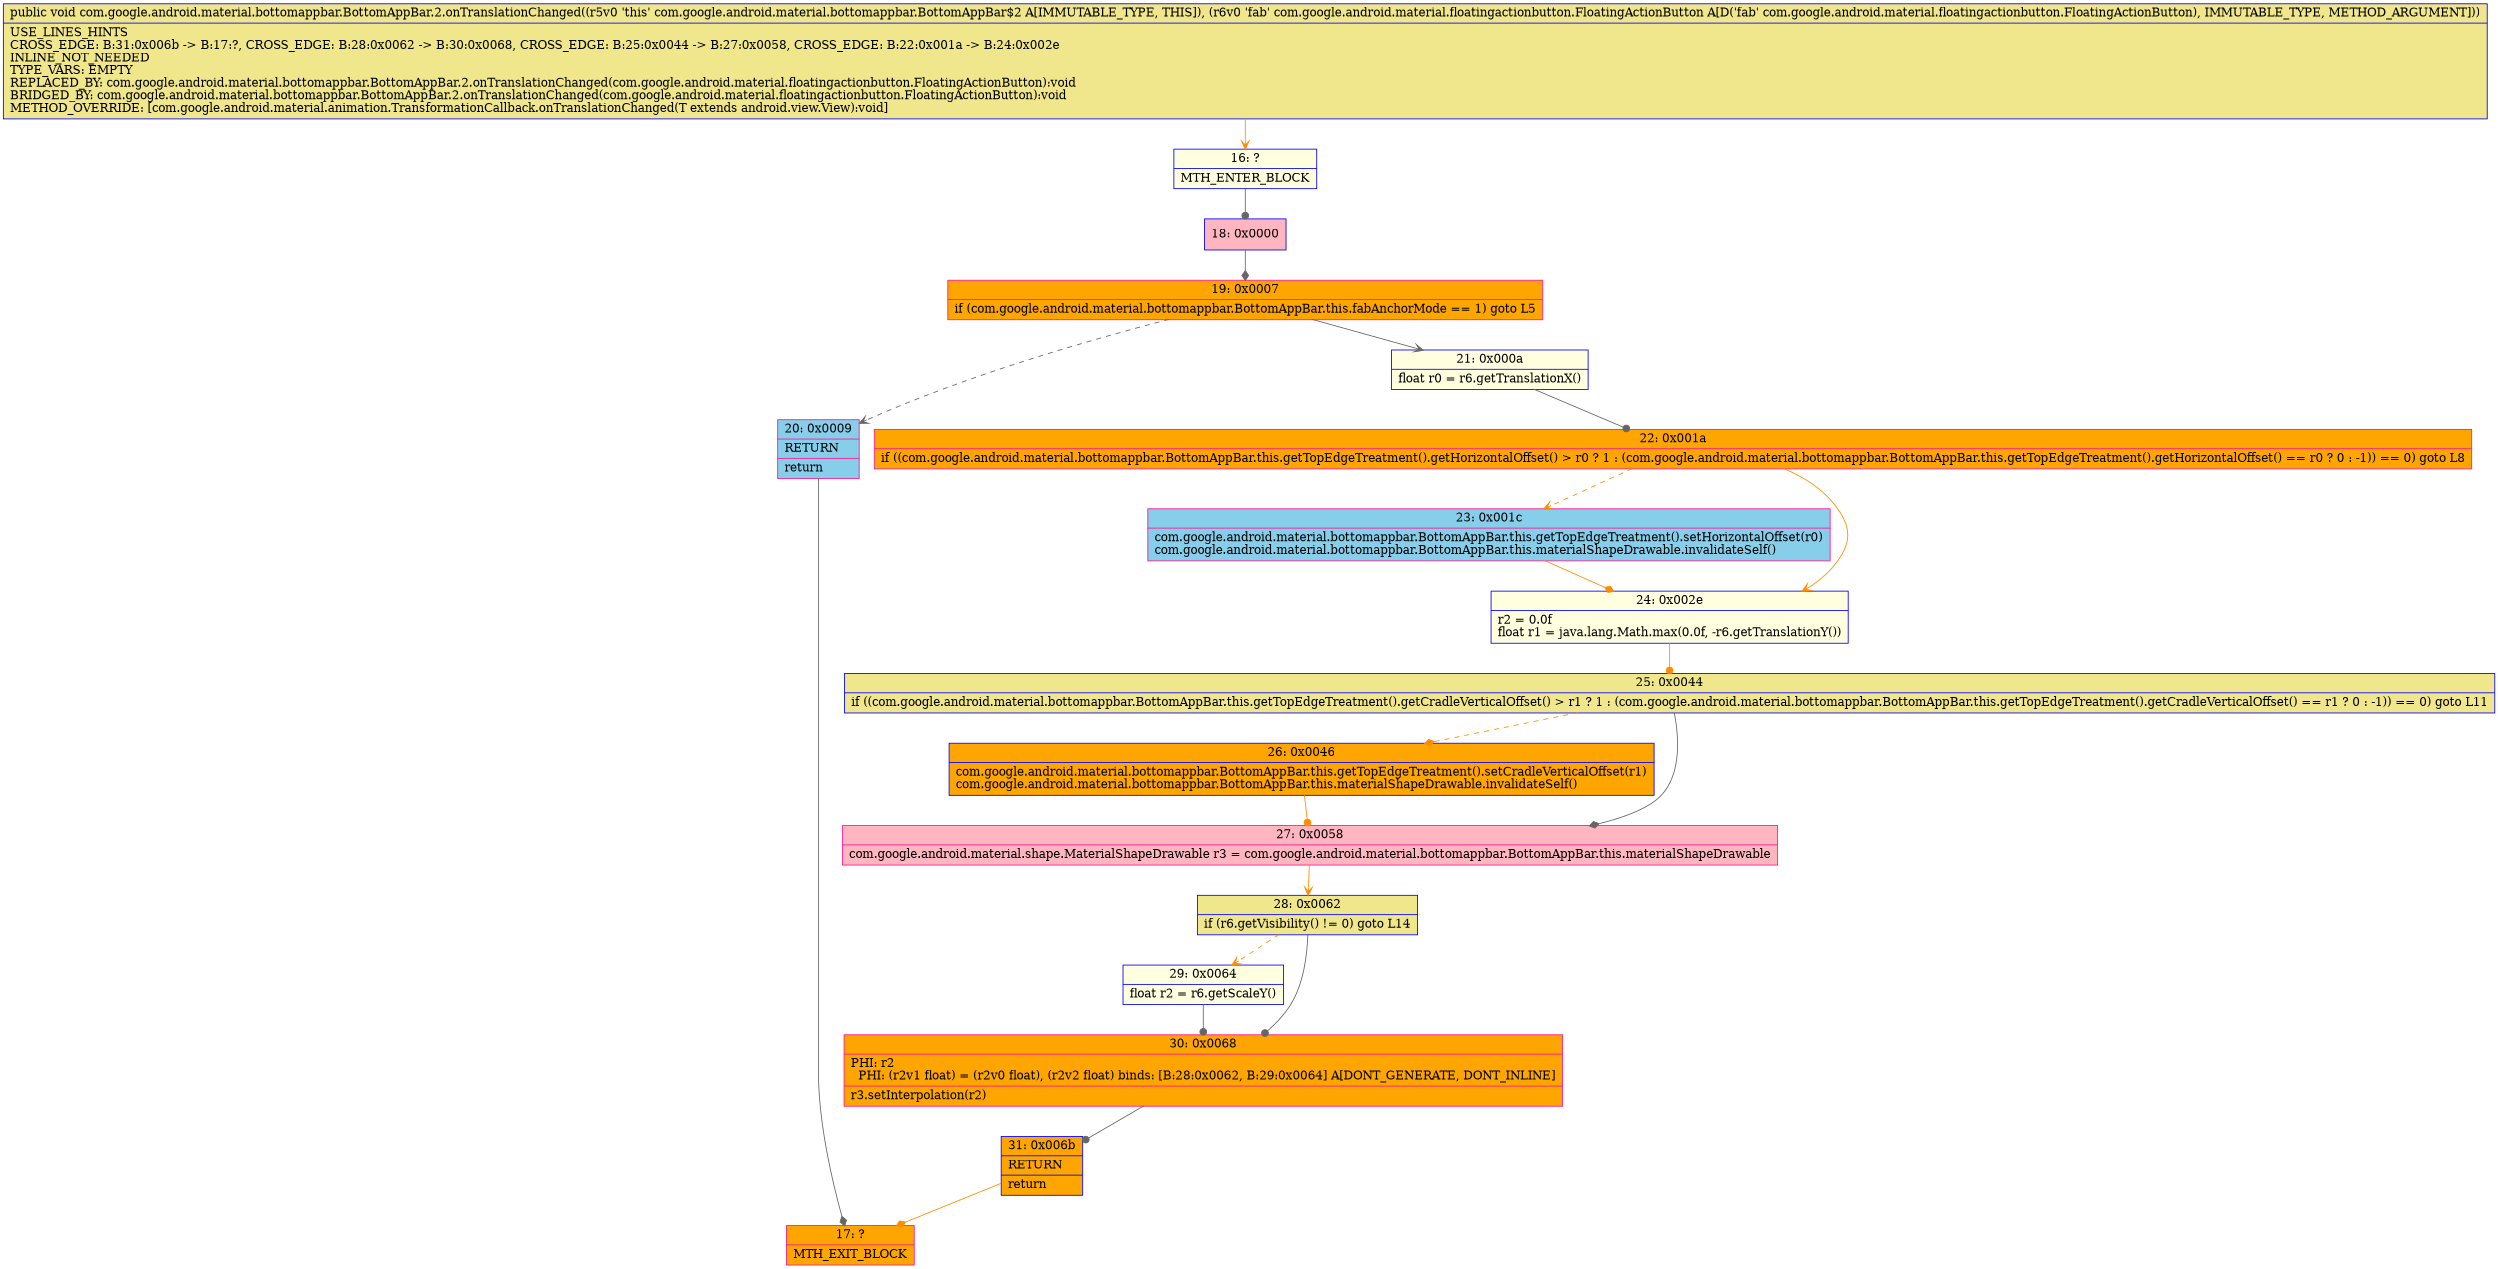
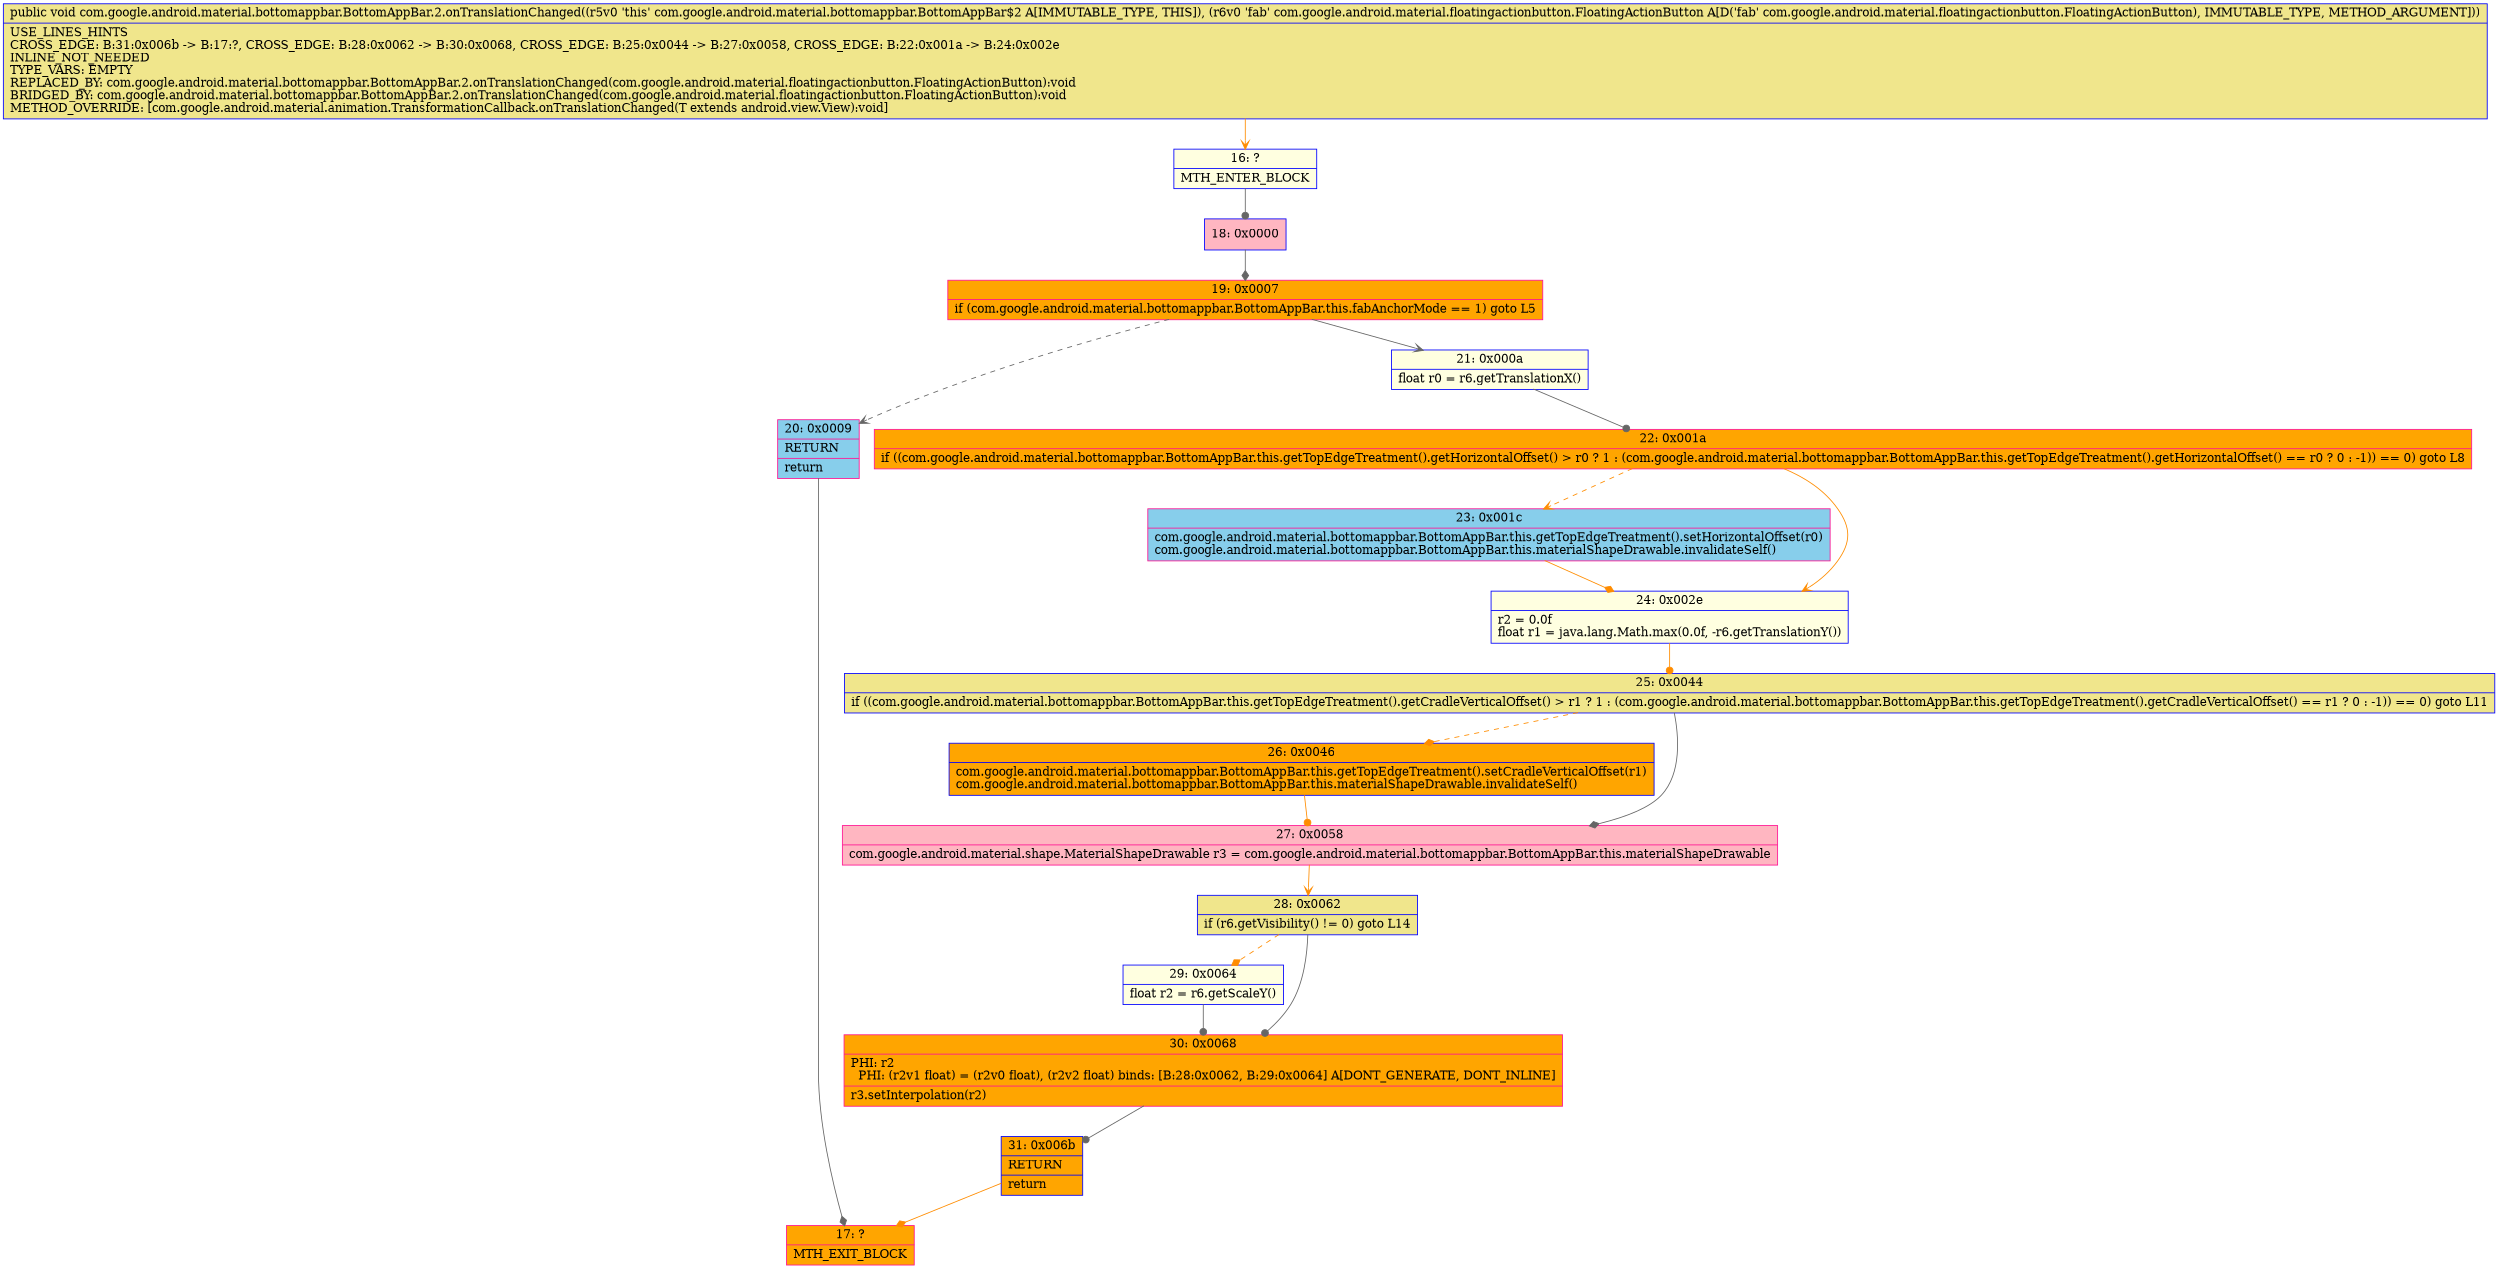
  digraph {
    node [color=blue fillcolor=orange shape=record style=filled]
    edge [arrowhead=dot color=gray40]
    n1 [fillcolor=lightyellow label="{16\:\ ?|MTH_ENTER_BLOCK\l}"]
    n2 [fillcolor=lightpink label="{18\:\ 0x0000}"]
    n3 [color=deeppink label="{19\:\ 0x0007|if (com.google.android.material.bottomappbar.BottomAppBar.this.fabAnchorMode == 1) goto L5\l}"]
    n4 [color=deeppink fillcolor=skyblue label="{20\:\ 0x0009|RETURN\l|return\l}"]
    n5 [fillcolor=lightyellow label="{21\:\ 0x000a|float r0 = r6.getTranslationX()\l}"]
    n6 [color=deeppink label="{17\:\ ?|MTH_EXIT_BLOCK\l}"]
    n7 [color=deeppink label="{22\:\ 0x001a|if ((com.google.android.material.bottomappbar.BottomAppBar.this.getTopEdgeTreatment().getHorizontalOffset() \> r0 ? 1 : (com.google.android.material.bottomappbar.BottomAppBar.this.getTopEdgeTreatment().getHorizontalOffset() == r0 ? 0 : \-1)) == 0) goto L8\l}"]
    n8 [color=deeppink fillcolor=skyblue label="{23\:\ 0x001c|com.google.android.material.bottomappbar.BottomAppBar.this.getTopEdgeTreatment().setHorizontalOffset(r0)\lcom.google.android.material.bottomappbar.BottomAppBar.this.materialShapeDrawable.invalidateSelf()\l}"]
    n9 [fillcolor=lightyellow label="{24\:\ 0x002e|r2 = 0.0f\lfloat r1 = java.lang.Math.max(0.0f, \-r6.getTranslationY())\l}"]
    n10 [fillcolor=khaki label="{25\:\ 0x0044|if ((com.google.android.material.bottomappbar.BottomAppBar.this.getTopEdgeTreatment().getCradleVerticalOffset() \> r1 ? 1 : (com.google.android.material.bottomappbar.BottomAppBar.this.getTopEdgeTreatment().getCradleVerticalOffset() == r1 ? 0 : \-1)) == 0) goto L11\l}"]
    n11 [label="{26\:\ 0x0046|com.google.android.material.bottomappbar.BottomAppBar.this.getTopEdgeTreatment().setCradleVerticalOffset(r1)\lcom.google.android.material.bottomappbar.BottomAppBar.this.materialShapeDrawable.invalidateSelf()\l}"]
    n12 [color=deeppink fillcolor=lightpink label="{27\:\ 0x0058|com.google.android.material.shape.MaterialShapeDrawable r3 = com.google.android.material.bottomappbar.BottomAppBar.this.materialShapeDrawable\l}"]
    n13 [fillcolor=khaki label="{28\:\ 0x0062|if (r6.getVisibility() != 0) goto L14\l}"]
    n14 [fillcolor=lightyellow label="{29\:\ 0x0064|float r2 = r6.getScaleY()\l}"]
    n15 [color=deeppink label="{30\:\ 0x0068|PHI: r2 \l  PHI: (r2v1 float) = (r2v0 float), (r2v2 float) binds: [B:28:0x0062, B:29:0x0064] A[DONT_GENERATE, DONT_INLINE]\l|r3.setInterpolation(r2)\l}"]
    n16 [label="{31\:\ 0x006b|RETURN\l|return\l}"]
    n17 [fillcolor=khaki label="{public void com.google.android.material.bottomappbar.BottomAppBar.2.onTranslationChanged((r5v0 'this' com.google.android.material.bottomappbar.BottomAppBar$2 A[IMMUTABLE_TYPE, THIS]), (r6v0 'fab' com.google.android.material.floatingactionbutton.FloatingActionButton A[D('fab' com.google.android.material.floatingactionbutton.FloatingActionButton), IMMUTABLE_TYPE, METHOD_ARGUMENT]))  | USE_LINES_HINTS\lCROSS_EDGE: B:31:0x006b \-\> B:17:?, CROSS_EDGE: B:28:0x0062 \-\> B:30:0x0068, CROSS_EDGE: B:25:0x0044 \-\> B:27:0x0058, CROSS_EDGE: B:22:0x001a \-\> B:24:0x002e\lINLINE_NOT_NEEDED\lTYPE_VARS: EMPTY\lREPLACED_BY: com.google.android.material.bottomappbar.BottomAppBar.2.onTranslationChanged(com.google.android.material.floatingactionbutton.FloatingActionButton):void\lBRIDGED_BY: com.google.android.material.bottomappbar.BottomAppBar.2.onTranslationChanged(com.google.android.material.floatingactionbutton.FloatingActionButton):void\lMETHOD_OVERRIDE: [com.google.android.material.animation.TransformationCallback.onTranslationChanged(T extends android.view.View):void]\l}"]
    n1 -> n2
    n2 -> n3 [arrowhead=diamond]
    n3 -> n4 [arrowhead=vee style=dashed]
    n3 -> n5 [arrowhead=vee]
    n4 -> n6 [arrowhead=diamond]
    n5 -> n7
    n7 -> n8 [arrowhead=vee color=darkorange style=dashed]
    n7 -> n9 [arrowhead=vee color=darkorange]
    n8 -> n9 [arrowhead=diamond color=darkorange]
    n9 -> n10 [color=darkorange]
    n10 -> n11 [arrowhead=diamond color=darkorange style=dashed]
    n10 -> n12 [arrowhead=diamond]
    n11 -> n12 [color=darkorange]
    n12 -> n13 [arrowhead=vee color=darkorange]
-   n13 -> n14 [arrowhead=vee color=darkorange style=dashed]
+   n13 -> n14 [arrowhead=diamond color=darkorange style=dashed]
    n13 -> n15
    n14 -> n15
    n15 -> n16
    n16 -> n6 [arrowhead=diamond color=darkorange]
    n17 -> n1 [arrowhead=vee color=darkorange]
  }
